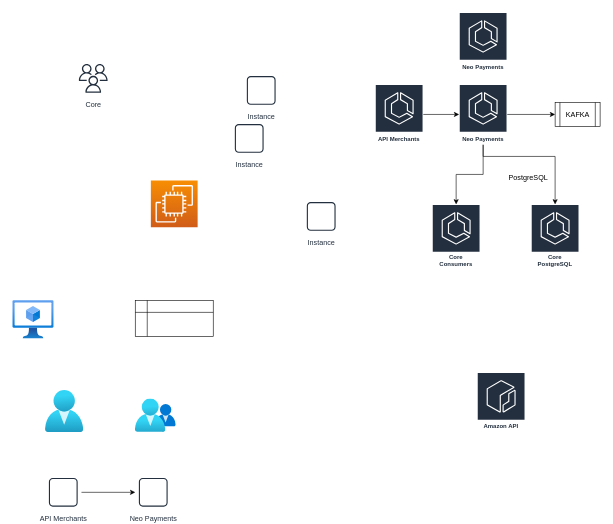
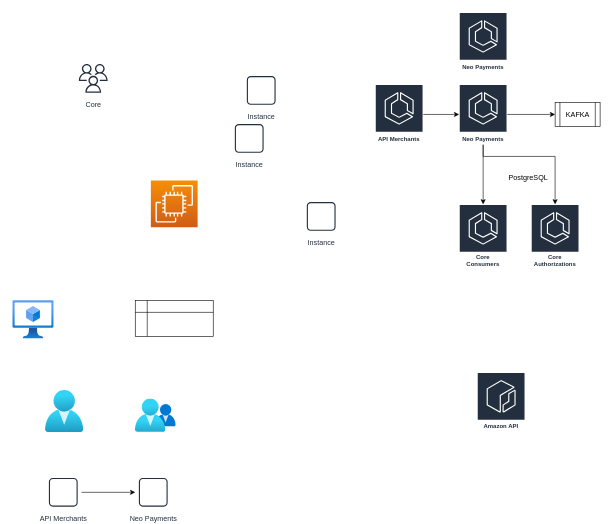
  <mxCell id="0" />
  <mxCell id="1" parent="0" />
  <mxCell id="2" value="" style="shape=internalStorage;whiteSpace=wrap;html=1;backgroundOutline=1;" parent="1" vertex="1"><mxGeometry x="225" y="500" width="130" height="60" as="geometry" /></mxCell>
  <mxCell id="3" value="Amazon API" style="outlineConnect=0;fontColor=#232F3E;gradientColor=none;strokeColor=#ffffff;fillColor=#232F3E;dashed=0;verticalLabelPosition=middle;verticalAlign=bottom;align=center;html=1;whiteSpace=wrap;fontSize=10;fontStyle=1;spacing=3;shape=mxgraph.aws4.productIcon;prIcon=mxgraph.aws4.ecr;" parent="1" vertex="1"><mxGeometry x="795" y="620" width="80" height="100" as="geometry" /></mxCell>
  <mxCell id="4" value="" style="aspect=fixed;html=1;points=[];align=center;image;fontSize=12;image=img/lib/azure2/compute/Virtual_Machines_Classic.svg;" parent="1" vertex="1"><mxGeometry x="20.5" y="500" width="69" height="64" as="geometry" /></mxCell>
  <mxCell id="5" value="" style="points=[[0,0,0],[0.25,0,0],[0.5,0,0],[0.75,0,0],[1,0,0],[0,1,0],[0.25,1,0],[0.5,1,0],[0.75,1,0],[1,1,0],[0,0.25,0],[0,0.5,0],[0,0.75,0],[1,0.25,0],[1,0.5,0],[1,0.75,0]];outlineConnect=0;fontColor=#232F3E;gradientColor=#F78E04;gradientDirection=north;fillColor=#D05C17;strokeColor=#ffffff;dashed=0;verticalLabelPosition=bottom;verticalAlign=top;align=center;html=1;fontSize=12;fontStyle=0;aspect=fixed;shape=mxgraph.aws4.resourceIcon;resIcon=mxgraph.aws4.ec2;" parent="1" vertex="1"><mxGeometry x="251" y="300" width="78" height="78" as="geometry" /></mxCell>
  <mxCell id="6" value="Core" style="outlineConnect=0;fontColor=#232F3E;gradientColor=none;strokeColor=#232F3E;fillColor=#ffffff;dashed=0;verticalLabelPosition=bottom;verticalAlign=top;align=center;html=1;fontSize=12;fontStyle=0;aspect=fixed;shape=mxgraph.aws4.resourceIcon;resIcon=mxgraph.aws4.users;" parent="1" vertex="1"><mxGeometry x="125" y="100" width="60" height="60" as="geometry" /></mxCell>
  <mxCell id="7" value="" style="aspect=fixed;html=1;points=[];align=center;image;fontSize=12;image=img/lib/azure2/identity/Users.svg;" parent="1" vertex="1"><mxGeometry x="75" y="650" width="64" height="70" as="geometry" /></mxCell>
  <mxCell id="8" value="" style="aspect=fixed;html=1;points=[];align=center;image;fontSize=12;image=img/lib/azure2/identity/Groups.svg;" parent="1" vertex="1"><mxGeometry x="225" y="664" width="68" height="56.0" as="geometry" /></mxCell>
  <mxCell id="9" value="KAFKA" style="shape=process;whiteSpace=wrap;html=1;backgroundOutline=1;" vertex="1" parent="1"><mxGeometry x="925" y="170" width="75" height="40" as="geometry" /></mxCell>
  <mxCell id="10" value="" style="edgeStyle=orthogonalEdgeStyle;rounded=0;orthogonalLoop=1;jettySize=auto;html=1;" edge="1" parent="1" source="11" target="14"><mxGeometry relative="1" as="geometry" /></mxCell>
  <mxCell id="11" value="API Merchants" style="sketch=0;outlineConnect=0;fontColor=#232F3E;gradientColor=none;strokeColor=#232F3E;fillColor=#ffffff;dashed=0;verticalLabelPosition=bottom;verticalAlign=top;align=center;html=1;fontSize=12;fontStyle=0;aspect=fixed;shape=mxgraph.aws4.resourceIcon;resIcon=mxgraph.aws4.instance;" vertex="1" parent="1"><mxGeometry x="75" y="790" width="60" height="60" as="geometry" /></mxCell>
  <mxCell id="12" value="Instance" style="sketch=0;outlineConnect=0;fontColor=#232F3E;gradientColor=none;strokeColor=#232F3E;fillColor=#ffffff;dashed=0;verticalLabelPosition=bottom;verticalAlign=top;align=center;html=1;fontSize=12;fontStyle=0;aspect=fixed;shape=mxgraph.aws4.resourceIcon;resIcon=mxgraph.aws4.instance;" vertex="1" parent="1"><mxGeometry x="385" y="200" width="60" height="60" as="geometry" /></mxCell>
  <mxCell id="13" style="edgeStyle=orthogonalEdgeStyle;rounded=0;orthogonalLoop=1;jettySize=auto;html=1;" edge="1" parent="1" source="21" target="9"><mxGeometry relative="1" as="geometry" /></mxCell>
  <mxCell id="14" value="Neo Payments" style="sketch=0;outlineConnect=0;fontColor=#232F3E;gradientColor=none;strokeColor=#232F3E;fillColor=#ffffff;dashed=0;verticalLabelPosition=bottom;verticalAlign=top;align=center;html=1;fontSize=12;fontStyle=0;aspect=fixed;shape=mxgraph.aws4.resourceIcon;resIcon=mxgraph.aws4.instance;" vertex="1" parent="1"><mxGeometry x="225" y="790" width="60" height="60" as="geometry" /></mxCell>
  <mxCell id="15" value="Instance" style="sketch=0;outlineConnect=0;fontColor=#232F3E;gradientColor=none;strokeColor=#232F3E;fillColor=#ffffff;dashed=0;verticalLabelPosition=bottom;verticalAlign=top;align=center;html=1;fontSize=12;fontStyle=0;aspect=fixed;shape=mxgraph.aws4.resourceIcon;resIcon=mxgraph.aws4.instance;" vertex="1" parent="1"><mxGeometry x="405" y="120" width="60" height="60" as="geometry" /></mxCell>
  <mxCell id="16" value="Instance" style="sketch=0;outlineConnect=0;fontColor=#232F3E;gradientColor=none;strokeColor=#232F3E;fillColor=#ffffff;dashed=0;verticalLabelPosition=bottom;verticalAlign=top;align=center;html=1;fontSize=12;fontStyle=0;aspect=fixed;shape=mxgraph.aws4.resourceIcon;resIcon=mxgraph.aws4.instance;" vertex="1" parent="1"><mxGeometry x="505" y="330" width="60" height="60" as="geometry" /></mxCell>
  <mxCell id="17" style="edgeStyle=orthogonalEdgeStyle;rounded=0;orthogonalLoop=1;jettySize=auto;html=1;" edge="1" parent="1" source="18" target="21"><mxGeometry relative="1" as="geometry" /></mxCell>
  <mxCell id="18" value="API Merchants" style="sketch=0;outlineConnect=0;fontColor=#232F3E;gradientColor=none;strokeColor=#ffffff;fillColor=#232F3E;dashed=0;verticalLabelPosition=middle;verticalAlign=bottom;align=center;html=1;whiteSpace=wrap;fontSize=10;fontStyle=1;spacing=3;shape=mxgraph.aws4.productIcon;prIcon=mxgraph.aws4.ecs;" vertex="1" parent="1"><mxGeometry x="625" y="140" width="80" height="100" as="geometry" /></mxCell>
  <mxCell id="19" style="edgeStyle=orthogonalEdgeStyle;rounded=0;orthogonalLoop=1;jettySize=auto;html=1;" edge="1" parent="1" source="21" target="22"><mxGeometry relative="1" as="geometry" /></mxCell>
  <mxCell id="20" style="edgeStyle=orthogonalEdgeStyle;rounded=0;orthogonalLoop=1;jettySize=auto;html=1;" edge="1" parent="1" source="21" target="23"><mxGeometry relative="1" as="geometry"><Array as="points"><mxPoint x="805" y="260" /><mxPoint x="925" y="260" /></Array></mxGeometry></mxCell>
  <mxCell id="21" value="Neo Payments" style="sketch=0;outlineConnect=0;fontColor=#232F3E;gradientColor=none;strokeColor=#ffffff;fillColor=#232F3E;dashed=0;verticalLabelPosition=middle;verticalAlign=bottom;align=center;html=1;whiteSpace=wrap;fontSize=10;fontStyle=1;spacing=3;shape=mxgraph.aws4.productIcon;prIcon=mxgraph.aws4.ecs;" vertex="1" parent="1"><mxGeometry x="765" y="140" width="80" height="100" as="geometry" /></mxCell>
- <mxCell id="22" value="Core Consumers" style="sketch=0;outlineConnect=0;fontColor=#232F3E;gradientColor=none;strokeColor=#ffffff;fillColor=#232F3E;dashed=0;verticalLabelPosition=middle;verticalAlign=bottom;align=center;html=1;whiteSpace=wrap;fontSize=10;fontStyle=1;spacing=3;shape=mxgraph.aws4.productIcon;prIcon=mxgraph.aws4.ecs;" vertex="1" parent="1"><mxGeometry x="720" y="340" width="80" height="110" as="geometry" /></mxCell>
- <mxCell id="23" value="Core PostgreSQL" style="sketch=0;outlineConnect=0;fontColor=#232F3E;gradientColor=none;strokeColor=#ffffff;fillColor=#232F3E;dashed=0;verticalLabelPosition=middle;verticalAlign=bottom;align=center;html=1;whiteSpace=wrap;fontSize=10;fontStyle=1;spacing=3;shape=mxgraph.aws4.productIcon;prIcon=mxgraph.aws4.ecs;" vertex="1" parent="1"><mxGeometry x="885" y="340" width="80" height="110" as="geometry" /></mxCell>
+ <mxCell id="22" value="Core Consumers" style="sketch=0;outlineConnect=0;fontColor=#232F3E;gradientColor=none;strokeColor=#ffffff;fillColor=#232F3E;dashed=0;verticalLabelPosition=middle;verticalAlign=bottom;align=center;html=1;whiteSpace=wrap;fontSize=10;fontStyle=1;spacing=3;shape=mxgraph.aws4.productIcon;prIcon=mxgraph.aws4.ecs;" vertex="1" parent="1"><mxGeometry x="765" y="340" width="80" height="110" as="geometry" /></mxCell>
+ <mxCell id="23" value="Core Authorizations" style="sketch=0;outlineConnect=0;fontColor=#232F3E;gradientColor=none;strokeColor=#ffffff;fillColor=#232F3E;dashed=0;verticalLabelPosition=middle;verticalAlign=bottom;align=center;html=1;whiteSpace=wrap;fontSize=10;fontStyle=1;spacing=3;shape=mxgraph.aws4.productIcon;prIcon=mxgraph.aws4.ecs;" vertex="1" parent="1"><mxGeometry x="885" y="340" width="80" height="110" as="geometry" /></mxCell>
  <mxCell id="24" value="PostgreSQL" style="text;html=1;align=center;verticalAlign=middle;resizable=0;points=[];autosize=1;strokeColor=none;fillColor=none;" vertex="1" parent="1"><mxGeometry x="835" y="280" width="90" height="30" as="geometry" /></mxCell>
  <mxCell id="25" value="Neo Payments" style="sketch=0;outlineConnect=0;fontColor=#232F3E;gradientColor=none;strokeColor=#ffffff;fillColor=#232F3E;dashed=0;verticalLabelPosition=middle;verticalAlign=bottom;align=center;html=1;whiteSpace=wrap;fontSize=10;fontStyle=1;spacing=3;shape=mxgraph.aws4.productIcon;prIcon=mxgraph.aws4.ecs;" vertex="1" parent="1"><mxGeometry x="765" y="20" width="80" height="100" as="geometry" /></mxCell>
